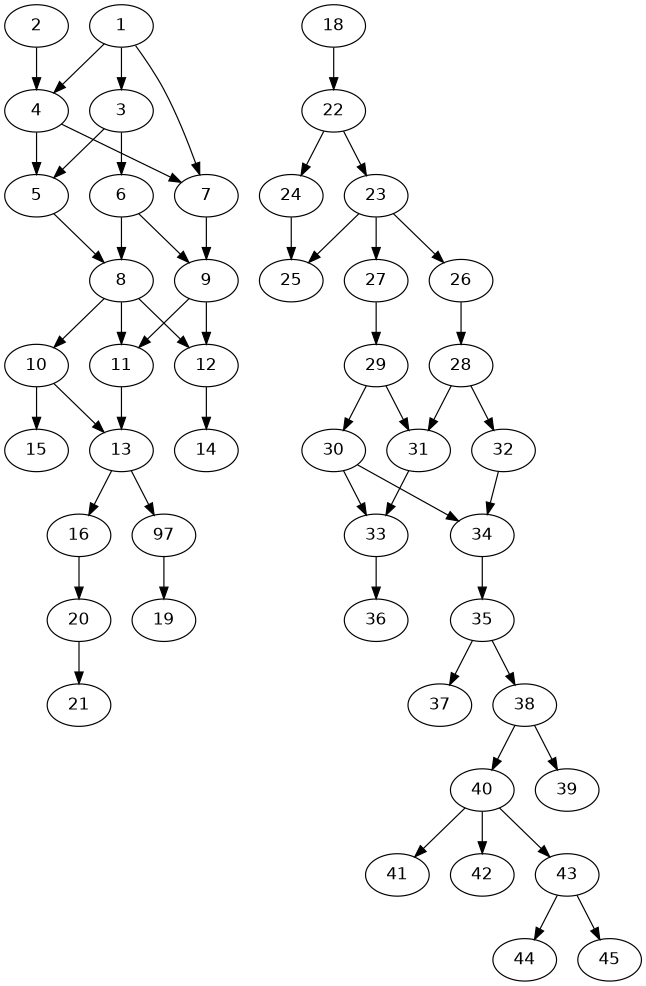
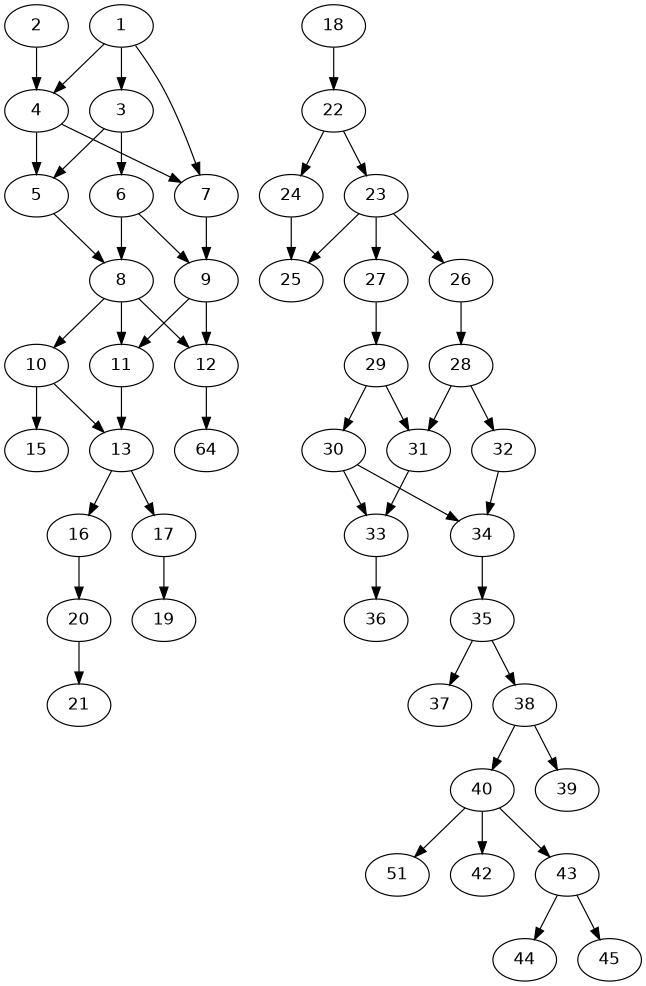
  digraph {
    fontname="DejaVu Sans"
    node [alpha=0.10 fontname="DejaVu Sans"]
    edge [fontname="DejaVu Sans"]
    1 [expect_size=26328064]
    3 [alpha=0.17 expect_size=28300288]
    4 [alpha=0.02 expect_size=13419520]
    7 [alpha=0.19 expect_size=46766080]
    5 [alpha=0.19 expect_size=21186560]
    6 [alpha=0.11 expect_size=23926784]
    8 [alpha=0.09 expect_size=19569664]
    9 [alpha=0.12 expect_size=6140928]
    2 [alpha=0.12 expect_size=6428672]
    10 [expect_size=28431360]
    11 [alpha=0.18 expect_size=21514240]
    12 [alpha=0.04 expect_size=44051456]
    13 [expect_size=26116096]
    15 [alpha=0.06 expect_size=24356864]
-   14 [alpha=0.18 expect_size=18783232]
+   14 [alpha=0.18 expect_size=18783232 label=64]
    16 [alpha=0.06 expect_size=23168000]
-   17 [alpha=0.17 expect_size=48570368 label=97]
+   17 [alpha=0.17 expect_size=48570368]
    20 [alpha=0.16 expect_size=49971200]
    19 [alpha=0.16 expect_size=21998592]
    21 [alpha=0.05 expect_size=25330688]
    18 [alpha=0.02 expect_size=47382528]
    22 [alpha=0.15 expect_size=20527104]
    23 [alpha=0.14 expect_size=30266368]
    24 [alpha=0.17 expect_size=6234112]
    25 [alpha=0.07 expect_size=47773696]
    26 [alpha=0.05 expect_size=14393344]
    27 [alpha=0.00 expect_size=28682240]
    28 [alpha=0.01 expect_size=20575232]
    29 [alpha=0.03 expect_size=25338880]
    31 [alpha=0.13 expect_size=5249024]
    32 [alpha=0.08 expect_size=17397760]
    30 [alpha=0.15 expect_size=14924800]
    33 [alpha=0.12 expect_size=5369856]
    34 [alpha=0.01 expect_size=39410688]
    36 [alpha=0.04 expect_size=50241536]
    35 [alpha=0.19 expect_size=33325056]
    37 [alpha=0.08 expect_size=14475264]
    38 [alpha=0.09 expect_size=14734336]
    40 [alpha=0.05 expect_size=25652224]
    39 [alpha=0.18 expect_size=18160640]
-   41 [alpha=0.01 expect_size=13212672]
+   41 [alpha=0.01 expect_size=13212672 label=51]
    42 [alpha=0.03 expect_size=44301312]
    43 [alpha=0.17 expect_size=16167936]
    44 [expect_size=44058624]
    45 [alpha=0.02 expect_size=47142912]
    1 -> 3
    1 -> 4
    1 -> 7
    3 -> 5
    3 -> 6
    4 -> 7
    4 -> 5
    7 -> 9
    5 -> 8
    6 -> 8
    6 -> 9
    8 -> 10
    8 -> 11
    8 -> 12
    9 -> 11
    9 -> 12
    2 -> 4
    10 -> 13
    10 -> 15
    11 -> 13
    12 -> 14
    13 -> 16
    13 -> 17
    16 -> 20
    17 -> 19
    20 -> 21
    18 -> 22
    22 -> 23
    22 -> 24
    23 -> 25
    23 -> 26
    23 -> 27
    24 -> 25
    26 -> 28
    27 -> 29
    28 -> 31
    28 -> 32
    29 -> 31
    29 -> 30
    31 -> 33
    32 -> 34
    30 -> 33
    30 -> 34
    33 -> 36
    34 -> 35
    35 -> 37
    35 -> 38
    38 -> 40
    38 -> 39
    40 -> 41
    40 -> 42
    40 -> 43
    43 -> 44
    43 -> 45
  }
